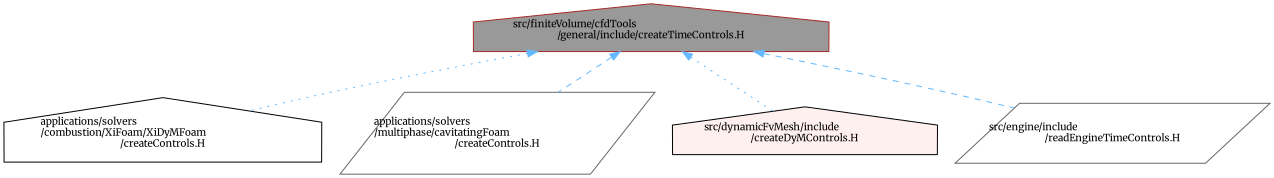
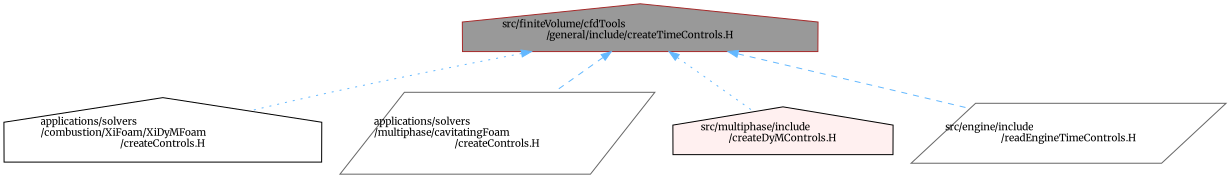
  digraph {
    fontname=Merriweather
    node [color=black fillcolor=white fontname=Merriweather fontsize=10 shape=house style=filled]
    edge [color=steelblue1 dir=back fontname=Merriweather fontsize=10 labelfontname=Helvetica labelfontsize=10 style=dotted]
    n1 [color=brown fillcolor=grey60 fontcolor=black height=0.2 label="src/finiteVolume/cfdTools\l/general/include/createTimeControls.H" width=0.4]
    n2 [height=0.2 label="applications/solvers\l/combustion/XiFoam/XiDyMFoam\l/createControls.H" width=0.4]
    n3 [color=gray40 height=0.2 label="applications/solvers\l/multiphase/cavitatingFoam\l/createControls.H" shape=parallelogram width=0.4]
-   n4 [fillcolor="#FFF0F0" height=0.2 label="src/dynamicFvMesh/include\l/createDyMControls.H" width=0.4]
+   n4 [fillcolor="#FFF0F0" height=0.2 label="src/multiphase/include\l/createDyMControls.H" width=0.4]
    n5 [color=gray40 height=0.2 label="src/engine/include\l/readEngineTimeControls.H" shape=parallelogram width=0.4]
    n1 -> n2
    n1 -> n3 [style=dashed]
    n1 -> n4
    n1 -> n5 [style=dashed]
  }
